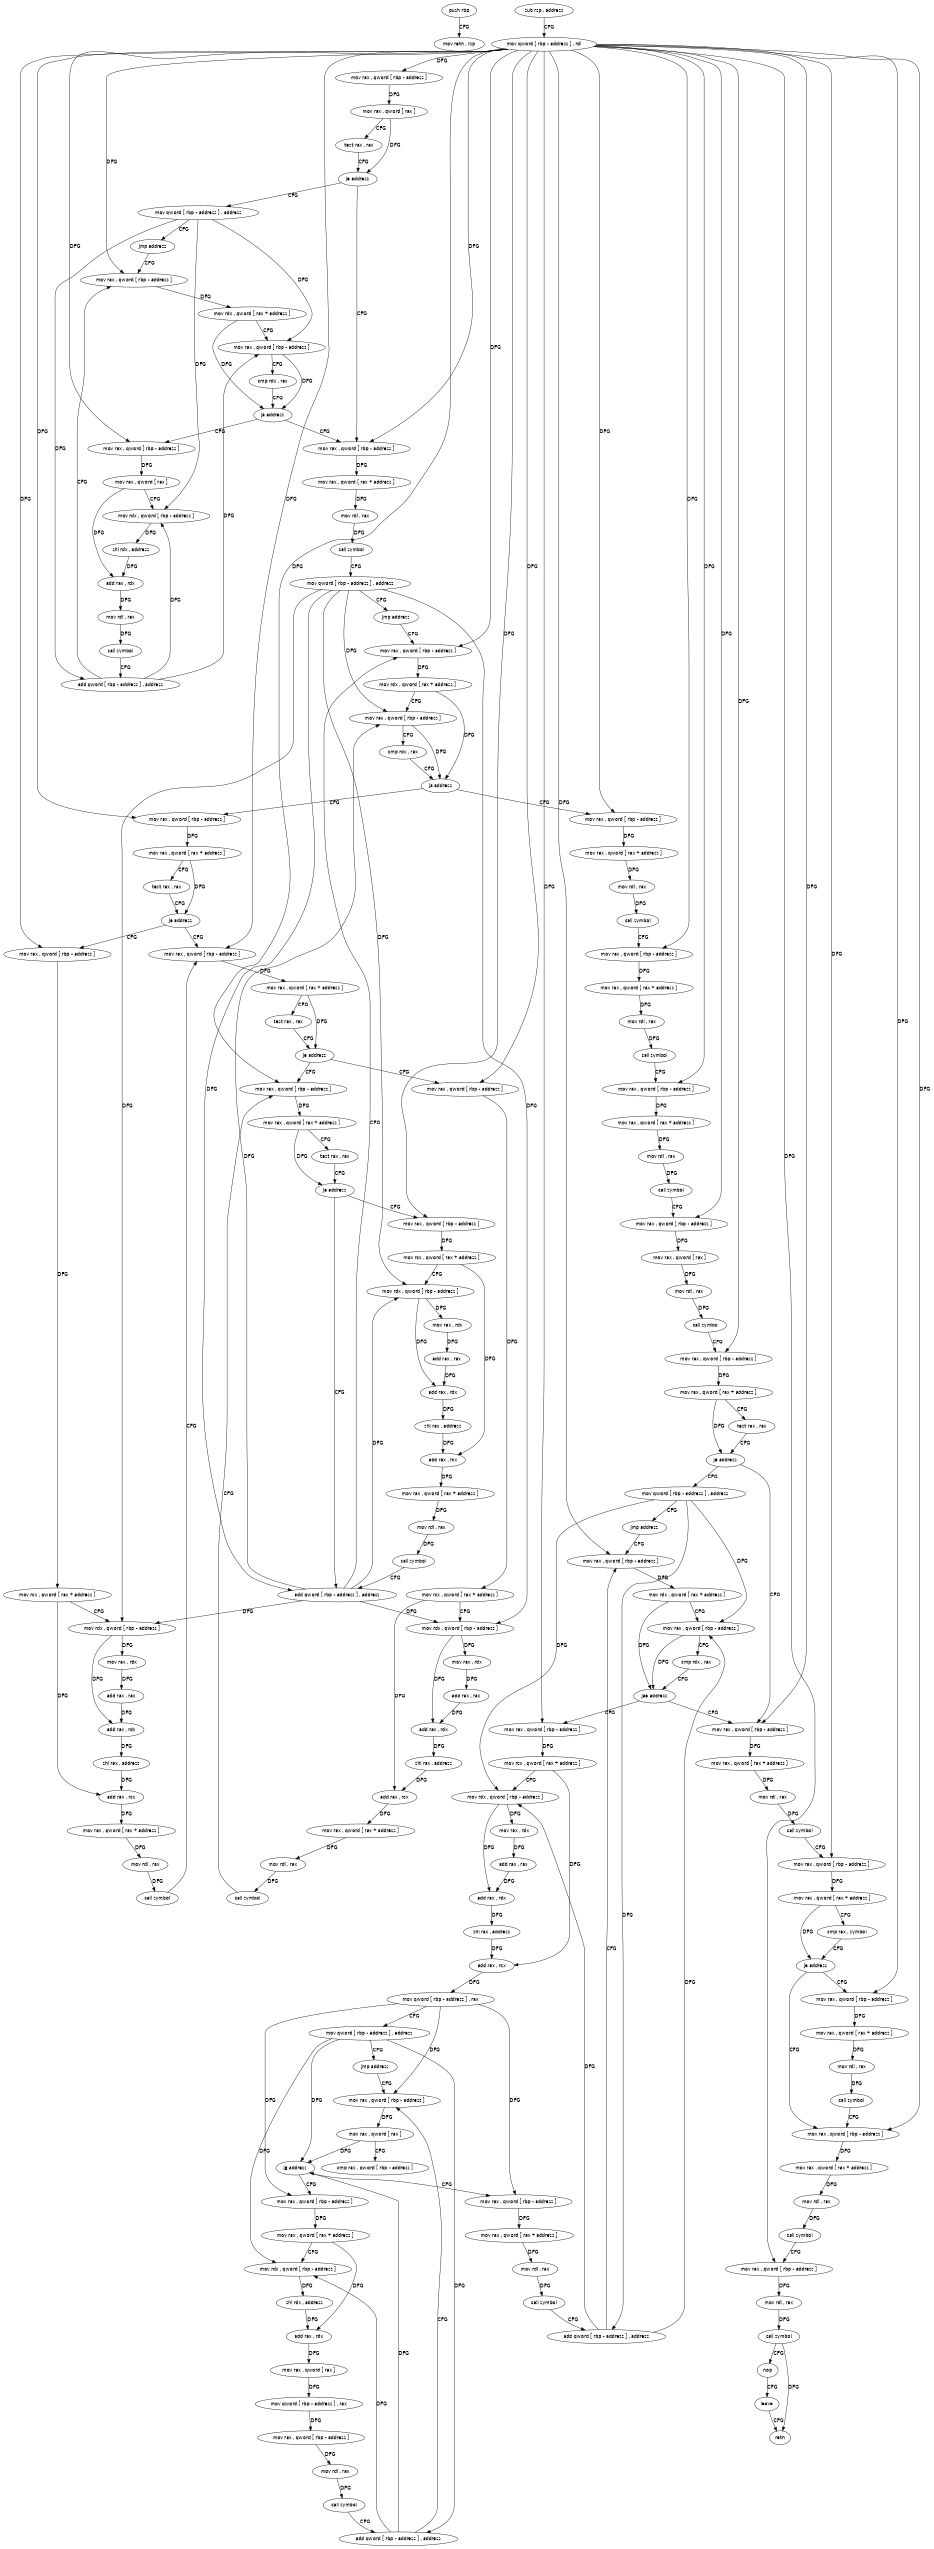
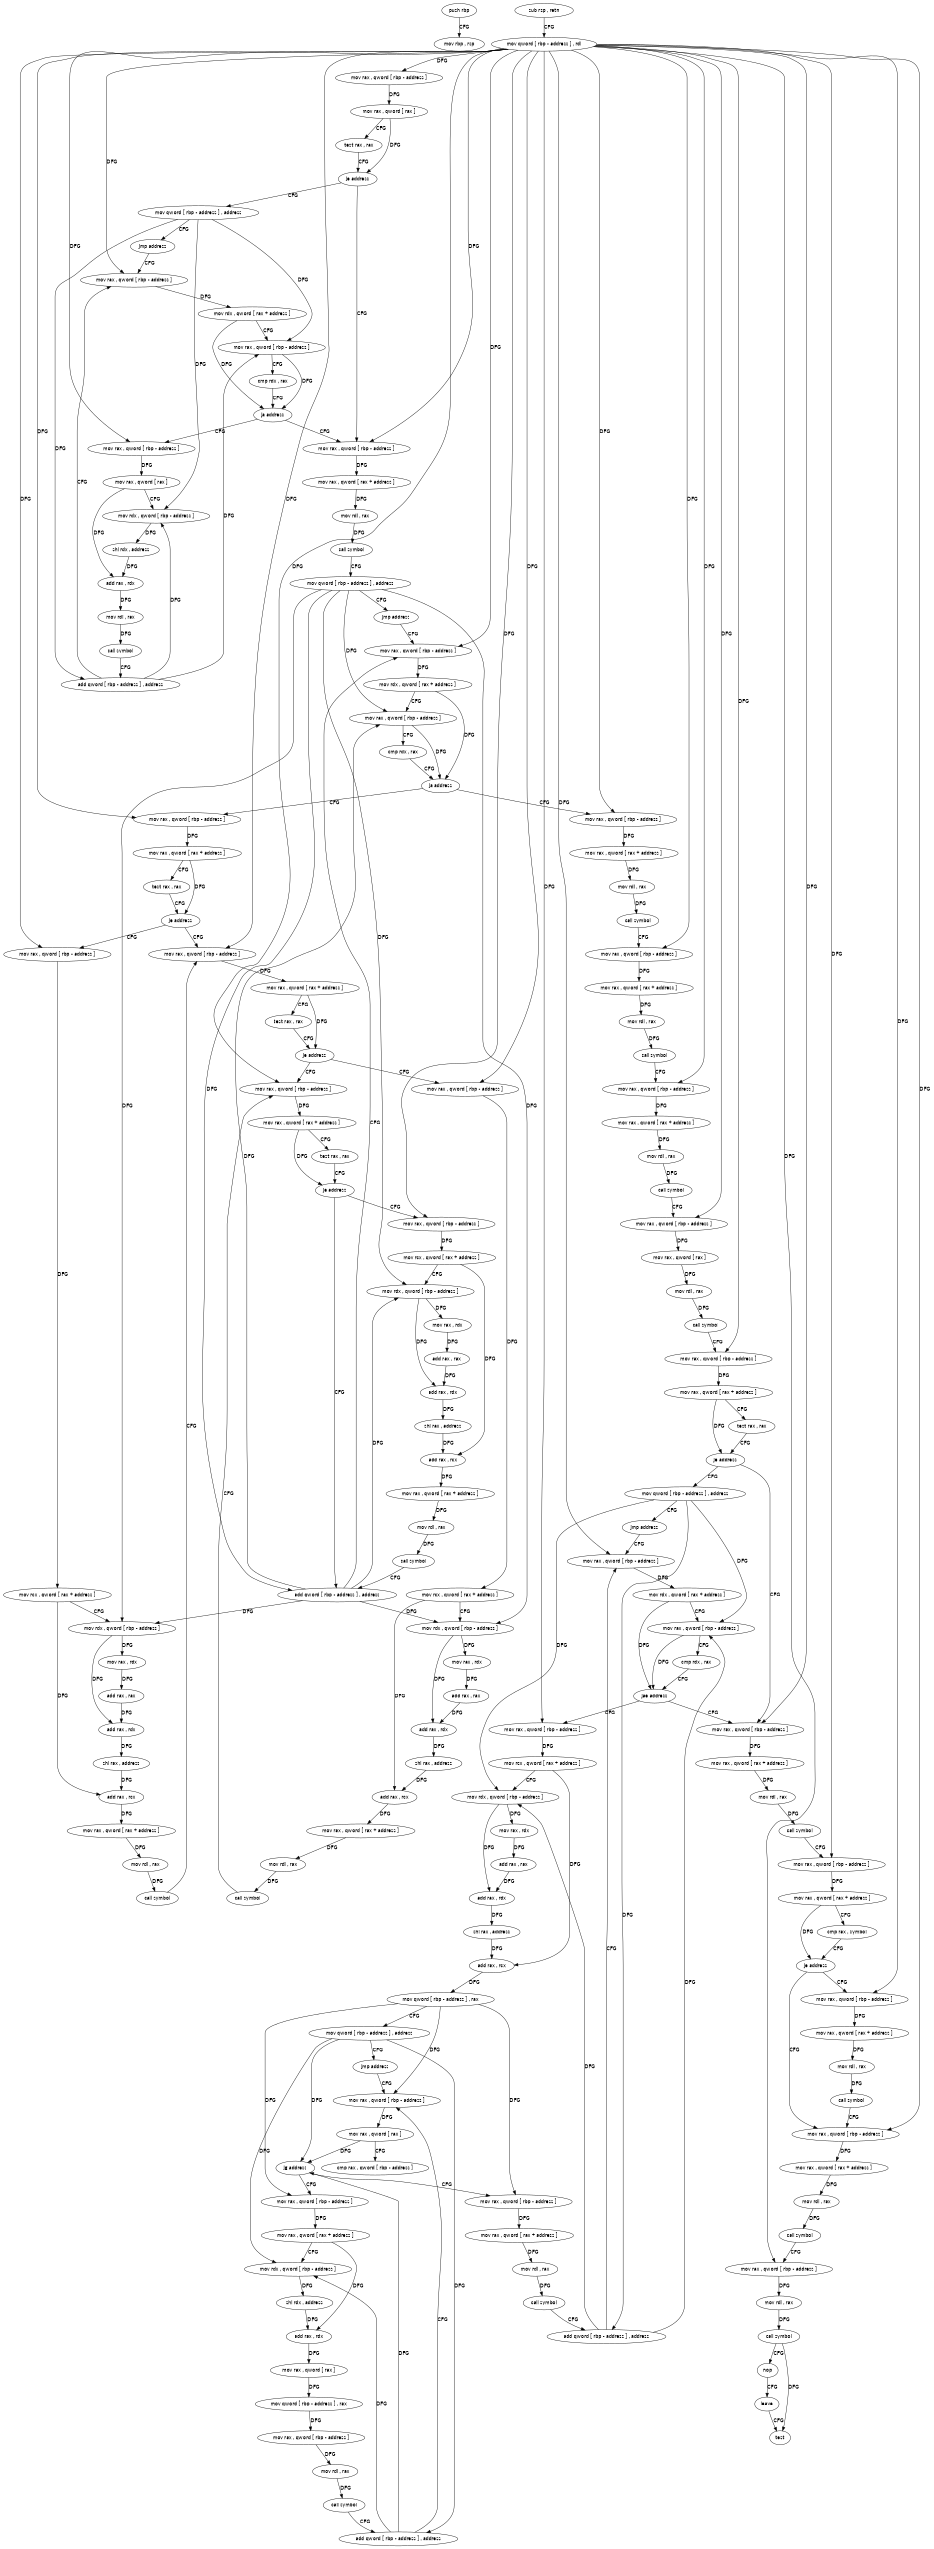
  digraph {
    fontname=Lato
    node [fontname=Lato]
    edge [fontname=Lato]
    n1 [label="push rbp"]
-   n2 [label="mov retn , rsp"]
-   n3 [label="sub rsp , address"]
+   n2 [label="mov rbp , rsp"]
+   n3 [label="sub rsp , retn"]
    n4 [label="mov qword [ rbp - address ] , rdi"]
    n5 [label="mov rax , qword [ rbp - address ]"]
    n6 [label="mov rax , qword [ rbp - address ]"]
    n7 [label="mov rax , qword [ rbp - address ]"]
    n8 [label="mov rax , qword [ rbp - address ]"]
    n9 [label="mov rax , qword [ rbp - address ]"]
    n10 [label="mov rax , qword [ rbp - address ]"]
    n11 [label="mov rax , qword [ rbp - address ]"]
    n12 [label="mov rax , qword [ rbp - address ]"]
    n13 [label="mov rax , qword [ rbp - address ]"]
    n14 [label="mov rax , qword [ rbp - address ]"]
    n15 [label="mov rax , qword [ rbp - address ]"]
    n16 [label="mov rax , qword [ rbp - address ]"]
    n17 [label="mov rax , qword [ rbp - address ]"]
    n18 [label="mov rax , qword [ rbp - address ]"]
    n19 [label="mov rax , qword [ rbp - address ]"]
    n20 [label="mov rax , qword [ rbp - address ]"]
    n21 [label="mov rax , qword [ rbp - address ]"]
    n22 [label="mov rax , qword [ rbp - address ]"]
    n23 [label="mov rax , qword [ rbp - address ]"]
    n24 [label="mov rax , qword [ rbp - address ]"]
    n25 [label="mov rax , qword [ rbp - address ]"]
    n26 [label="mov rax , qword [ rbp - address ]"]
    n27 [label="mov rax , qword [ rbp - address ]"]
    n28 [label="mov rax , qword [ rax ]"]
    n29 [label="mov rax , qword [ rax + address ]"]
    n30 [label="mov rdx , qword [ rax + address ]"]
    n31 [label="mov rdx , qword [ rax + address ]"]
    n32 [label="mov rax , qword [ rax + address ]"]
    n33 [label="mov rax , qword [ rax + address ]"]
    n34 [label="mov rax , qword [ rax ]"]
    n35 [label="mov rax , qword [ rax + address ]"]
    n36 [label="mov rcx , qword [ rax + address ]"]
    n37 [label="mov rax , qword [ rax + address ]"]
    n38 [label="mov rax , qword [ rax + address ]"]
    n39 [label="mov rax , qword [ rax ]"]
    n40 [label="mov rax , qword [ rax + address ]"]
    n41 [label="mov rax , qword [ rax + address ]"]
    n42 [label="mov rax , qword [ rax + address ]"]
    n43 [label="mov rcx , qword [ rax + address ]"]
    n44 [label="mov rax , qword [ rax + address ]"]
    n45 [label="mov rax , qword [ rax + address ]"]
    n46 [label="mov rax , qword [ rax + address ]"]
    n47 [label="mov rdx , qword [ rax + address ]"]
    n48 [label="mov rcx , qword [ rax + address ]"]
    n49 [label="mov rdi , rax"]
    n50 [label="mov rcx , qword [ rax + address ]"]
    n51 [label="test rax , rax"]
    n52 [label="je address"]
    n53 [label="mov qword [ rbp - address ] , address"]
    n54 [label="jmp address"]
    n55 [label="mov rax , qword [ rbp - address ]"]
    n56 [label="mov rdx , qword [ rbp - address ]"]
    n57 [label="add qword [ rbp - address ] , address"]
    n58 [label="mov rdi , rax"]
    n59 [label="ja address"]
    n60 [label="cmp rdx , rax"]
    n61 [label="shl rdx , address"]
    n62 [label="call symbol"]
    n63 [label="mov qword [ rbp - address ] , address"]
    n64 [label="jmp address"]
    n65 [label="mov rax , qword [ rbp - address ]"]
    n66 [label="mov rdx , qword [ rbp - address ]"]
    n67 [label="add qword [ rbp - address ] , address"]
    n68 [label="mov rdx , qword [ rbp - address ]"]
    n69 [label="mov rdx , qword [ rbp - address ]"]
    n70 [label="ja address"]
    n71 [label="cmp rdx , rax"]
    n72 [label="mov rax , rdx"]
    n73 [label="add rax , rdx"]
    n74 [label="mov rax , rdx"]
    n75 [label="add rax , rdx"]
    n76 [label="mov rax , rdx"]
    n77 [label="add rax , rdx"]
    n78 [label="test rax , rax"]
    n79 [label="je address"]
    n80 [label="mov rdi , rax"]
    n81 [label="add rax , rdx"]
    n82 [label="test rax , rax"]
    n83 [label="je address"]
    n84 [label="add rax , rcx"]
    n85 [label="call symbol"]
    n86 [label="mov rdi , rax"]
    n87 [label="call symbol"]
    n88 [label="mov rdi , rax"]
    n89 [label="call symbol"]
    n90 [label="mov rdi , rax"]
    n91 [label="call symbol"]
    n92 [label="test rax , rax"]
    n93 [label="je address"]
    n94 [label="mov qword [ rbp - address ] , address"]
    n95 [label="jmp address"]
    n96 [label="mov rax , qword [ rbp - address ]"]
    n97 [label="mov rdx , qword [ rbp - address ]"]
    n98 [label="add qword [ rbp - address ] , address"]
    n99 [label="mov rdi , rax"]
    n100 [label="jae address"]
    n101 [label="cmp rdx , rax"]
    n102 [label="mov rax , rdx"]
    n103 [label="add rax , rdx"]
    n104 [label="mov rdi , rax"]
    n105 [label="call symbol"]
    n106 [label="test rax , rax"]
    n107 [label="je address"]
    n108 [label="add rax , rcx"]
    n109 [label="mov rax , qword [ rax + address ]"]
    n110 [label="add rax , rax"]
    n111 [label="shl rax , address"]
    n112 [label="mov rdi , rax"]
    n113 [label="call symbol"]
    n114 [label="call symbol"]
    n115 [label="cmp rax , symbol"]
    n116 [label="je address"]
    n117 [label="mov rdi , rax"]
    n118 [label="mov rdi , rax"]
    n119 [label="add rax , rcx"]
    n120 [label="mov rax , qword [ rax + address ]"]
    n121 [label="add rax , rax"]
    n122 [label="shl rax , address"]
    n123 [label="mov rdi , rax"]
    n124 [label="call symbol"]
    n125 [label="call symbol"]
    n126 [label="call symbol"]
    n127 [label=nop]
-   n128 [label=retn]
+   n128 [label=test]
    n129 [label=leave]
    n130 [label="call symbol"]
    n131 [label="add rax , rcx"]
    n132 [label="mov rax , qword [ rax + address ]"]
    n133 [label="add rax , rax"]
    n134 [label="shl rax , address"]
    n135 [label="mov rdi , rax"]
    n136 [label="call symbol"]
    n137 [label="mov qword [ rbp - address ] , rax"]
    n138 [label="add rax , rax"]
    n139 [label="shl rax , address"]
    n140 [label="mov qword [ rbp - address ] , address"]
    n141 [label="mov rax , qword [ rbp - address ]"]
    n142 [label="mov rax , qword [ rbp - address ]"]
    n143 [label="mov rax , qword [ rbp - address ]"]
    n144 [label="jmp address"]
    n145 [label="jg address"]
    n146 [label="mov rdx , qword [ rbp - address ]"]
    n147 [label="add qword [ rbp - address ] , address"]
    n148 [label="mov rax , qword [ rax ]"]
    n149 [label="mov rax , qword [ rax + address ]"]
    n150 [label="mov rax , qword [ rax + address ]"]
    n151 [label="shl rdx , address"]
    n152 [label="cmp rax , qword [ rbp - address ]"]
    n153 [label="add rax , rdx"]
    n154 [label="mov rdi , rax"]
    n155 [label="mov rax , qword [ rax ]"]
    n156 [label="mov qword [ rbp - address ] , rax"]
    n157 [label="mov rax , qword [ rbp - address ]"]
    n158 [label="mov rdi , rax"]
    n159 [label="call symbol"]
    n160 [label="call symbol"]
    n1 -> n2 [label=CFG]
    n3 -> n4 [label=CFG]
    n4 -> n5 [label=DFG]
    n4 -> n6 [label=DFG]
    n4 -> n7 [label=DFG]
    n4 -> n8 [label=DFG]
    n4 -> n9 [label=DFG]
    n4 -> n10 [label=DFG]
    n4 -> n11 [label=DFG]
    n4 -> n12 [label=DFG]
    n4 -> n13 [label=DFG]
    n4 -> n14 [label=DFG]
    n4 -> n15 [label=DFG]
    n4 -> n16 [label=DFG]
    n4 -> n17 [label=DFG]
    n4 -> n18 [label=DFG]
    n4 -> n19 [label=DFG]
    n4 -> n20 [label=DFG]
    n4 -> n21 [label=DFG]
    n4 -> n22 [label=DFG]
    n4 -> n23 [label=DFG]
    n4 -> n24 [label=DFG]
    n4 -> n25 [label=DFG]
    n4 -> n26 [label=DFG]
    n4 -> n27 [label=DFG]
    n5 -> n28 [label=DFG]
    n6 -> n29 [label=DFG]
    n7 -> n30 [label=DFG]
    n8 -> n31 [label=DFG]
    n9 -> n32 [label=DFG]
    n10 -> n33 [label=DFG]
    n11 -> n34 [label=DFG]
    n12 -> n35 [label=DFG]
    n13 -> n36 [label=DFG]
    n14 -> n37 [label=DFG]
    n15 -> n38 [label=DFG]
    n16 -> n39 [label=DFG]
    n17 -> n40 [label=DFG]
    n18 -> n41 [label=DFG]
    n19 -> n42 [label=DFG]
    n20 -> n43 [label=DFG]
    n21 -> n44 [label=DFG]
    n22 -> n45 [label=DFG]
    n23 -> n46 [label=DFG]
    n24 -> n47 [label=DFG]
    n25 -> n48 [label=DFG]
    n26 -> n49 [label=DFG]
    n27 -> n50 [label=DFG]
    n28 -> n51 [label=CFG]
    n28 -> n52 [label=DFG]
    n29 -> n58 [label=DFG]
    n30 -> n65 [label=CFG]
    n30 -> n70 [label=DFG]
    n31 -> n55 [label=CFG]
    n31 -> n59 [label=DFG]
    n32 -> n78 [label=CFG]
    n32 -> n79 [label=DFG]
    n33 -> n80 [label=DFG]
    n34 -> n56 [label=CFG]
    n34 -> n81 [label=DFG]
    n35 -> n82 [label=CFG]
    n35 -> n83 [label=DFG]
    n36 -> n66 [label=CFG]
    n36 -> n84 [label=DFG]
    n37 -> n86 [label=DFG]
    n38 -> n88 [label=DFG]
    n39 -> n90 [label=DFG]
    n40 -> n92 [label=CFG]
    n40 -> n93 [label=DFG]
    n41 -> n99 [label=DFG]
    n42 -> n106 [label=CFG]
    n42 -> n107 [label=DFG]
    n43 -> n68 [label=CFG]
    n43 -> n108 [label=DFG]
    n44 -> n115 [label=CFG]
    n44 -> n116 [label=DFG]
    n45 -> n117 [label=DFG]
    n46 -> n118 [label=DFG]
    n47 -> n96 [label=CFG]
    n47 -> n100 [label=DFG]
    n48 -> n69 [label=CFG]
    n48 -> n119 [label=DFG]
    n49 -> n126 [label=DFG]
    n50 -> n97 [label=CFG]
    n50 -> n131 [label=DFG]
    n51 -> n52 [label=CFG]
    n52 -> n6 [label=CFG]
    n52 -> n53 [label=CFG]
    n53 -> n54 [label=CFG]
    n53 -> n55 [label=DFG]
    n53 -> n56 [label=DFG]
    n53 -> n57 [label=DFG]
    n54 -> n8 [label=CFG]
    n55 -> n59 [label=DFG]
    n55 -> n60 [label=CFG]
    n56 -> n61 [label=DFG]
    n57 -> n8 [label=CFG]
    n57 -> n55 [label=DFG]
    n57 -> n56 [label=DFG]
    n58 -> n62 [label=DFG]
    n59 -> n6 [label=CFG]
    n59 -> n11 [label=CFG]
    n60 -> n59 [label=CFG]
    n61 -> n81 [label=DFG]
    n62 -> n63 [label=CFG]
    n63 -> n64 [label=CFG]
    n63 -> n65 [label=DFG]
    n63 -> n66 [label=DFG]
    n63 -> n67 [label=DFG]
    n63 -> n68 [label=DFG]
    n63 -> n69 [label=DFG]
    n64 -> n7 [label=CFG]
    n65 -> n70 [label=DFG]
    n65 -> n71 [label=CFG]
    n66 -> n72 [label=DFG]
    n66 -> n73 [label=DFG]
    n67 -> n7 [label=CFG]
    n67 -> n65 [label=DFG]
    n67 -> n66 [label=DFG]
    n67 -> n68 [label=DFG]
    n67 -> n69 [label=DFG]
    n68 -> n74 [label=DFG]
    n68 -> n75 [label=DFG]
    n69 -> n76 [label=DFG]
    n69 -> n77 [label=DFG]
    n70 -> n9 [label=CFG]
    n70 -> n10 [label=CFG]
    n71 -> n70 [label=CFG]
    n72 -> n110 [label=DFG]
    n73 -> n111 [label=DFG]
    n74 -> n121 [label=DFG]
    n75 -> n122 [label=DFG]
    n76 -> n133 [label=DFG]
    n77 -> n134 [label=DFG]
    n78 -> n79 [label=CFG]
    n79 -> n12 [label=CFG]
    n79 -> n13 [label=CFG]
    n80 -> n85 [label=DFG]
    n81 -> n104 [label=DFG]
    n82 -> n83 [label=CFG]
    n83 -> n19 [label=CFG]
    n83 -> n20 [label=CFG]
    n84 -> n109 [label=DFG]
    n85 -> n14 [label=CFG]
    n86 -> n87 [label=DFG]
    n87 -> n15 [label=CFG]
    n88 -> n89 [label=DFG]
    n89 -> n16 [label=CFG]
    n90 -> n91 [label=DFG]
    n91 -> n17 [label=CFG]
    n92 -> n93 [label=CFG]
    n93 -> n18 [label=CFG]
    n93 -> n94 [label=CFG]
    n94 -> n95 [label=CFG]
    n94 -> n96 [label=DFG]
    n94 -> n97 [label=DFG]
    n94 -> n98 [label=DFG]
    n95 -> n24 [label=CFG]
    n96 -> n100 [label=DFG]
    n96 -> n101 [label=CFG]
    n97 -> n102 [label=DFG]
    n97 -> n103 [label=DFG]
    n98 -> n24 [label=CFG]
    n98 -> n96 [label=DFG]
    n98 -> n97 [label=DFG]
    n99 -> n114 [label=DFG]
    n100 -> n18 [label=CFG]
    n100 -> n27 [label=CFG]
    n101 -> n100 [label=CFG]
    n102 -> n138 [label=DFG]
    n103 -> n139 [label=DFG]
    n104 -> n105 [label=DFG]
    n105 -> n57 [label=CFG]
    n106 -> n107 [label=CFG]
    n107 -> n25 [label=CFG]
    n107 -> n67 [label=CFG]
    n108 -> n120 [label=DFG]
    n109 -> n112 [label=DFG]
    n110 -> n73 [label=DFG]
    n111 -> n84 [label=DFG]
    n112 -> n113 [label=DFG]
    n113 -> n12 [label=CFG]
    n114 -> n21 [label=CFG]
    n115 -> n116 [label=CFG]
    n116 -> n22 [label=CFG]
    n116 -> n23 [label=CFG]
    n117 -> n125 [label=DFG]
    n118 -> n130 [label=DFG]
    n119 -> n132 [label=DFG]
    n120 -> n123 [label=DFG]
    n121 -> n75 [label=DFG]
    n122 -> n108 [label=DFG]
    n123 -> n124 [label=DFG]
    n124 -> n19 [label=CFG]
    n125 -> n26 [label=CFG]
    n126 -> n127 [label=CFG]
    n126 -> n128 [label=DFG]
    n127 -> n129 [label=CFG]
    n129 -> n128 [label=CFG]
    n130 -> n22 [label=CFG]
    n131 -> n137 [label=DFG]
    n132 -> n135 [label=DFG]
    n133 -> n77 [label=DFG]
    n134 -> n119 [label=DFG]
    n135 -> n136 [label=DFG]
    n136 -> n67 [label=CFG]
    n137 -> n140 [label=CFG]
    n137 -> n141 [label=DFG]
    n137 -> n142 [label=DFG]
    n137 -> n143 [label=DFG]
    n138 -> n103 [label=DFG]
    n139 -> n131 [label=DFG]
    n140 -> n144 [label=CFG]
    n140 -> n145 [label=DFG]
    n140 -> n146 [label=DFG]
    n140 -> n147 [label=DFG]
    n141 -> n148 [label=DFG]
    n142 -> n149 [label=DFG]
    n143 -> n150 [label=DFG]
    n144 -> n141 [label=CFG]
    n145 -> n142 [label=CFG]
    n145 -> n143 [label=CFG]
    n146 -> n151 [label=DFG]
    n147 -> n141 [label=CFG]
    n147 -> n145 [label=DFG]
    n147 -> n146 [label=DFG]
    n148 -> n145 [label=DFG]
    n148 -> n152 [label=CFG]
    n149 -> n146 [label=CFG]
    n149 -> n153 [label=DFG]
    n150 -> n154 [label=DFG]
    n151 -> n153 [label=DFG]
    n153 -> n155 [label=DFG]
    n154 -> n160 [label=DFG]
    n155 -> n156 [label=DFG]
    n156 -> n157 [label=DFG]
    n157 -> n158 [label=DFG]
    n158 -> n159 [label=DFG]
    n159 -> n147 [label=CFG]
    n160 -> n98 [label=CFG]
  }
